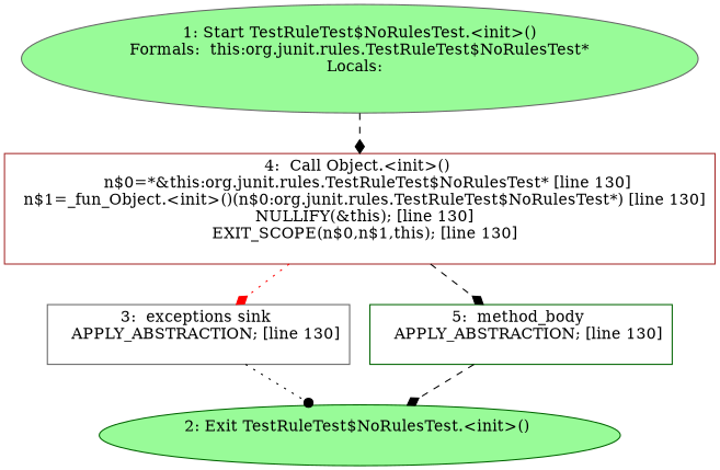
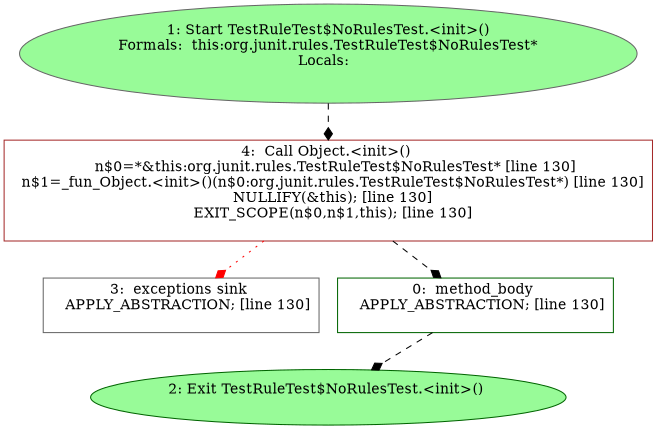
  digraph {
    node [color=gray40 fillcolor=white style=filled shape=box]
    edge [arrowhead=diamond style=dashed]
    n1 [fillcolor=palegreen label="1: Start TestRuleTest$NoRulesTest.<init>()\nFormals:  this:org.junit.rules.TestRuleTest$NoRulesTest*\nLocals:  \n  " shape=""]
    n2 [color=brown label="4:  Call Object.<init>() \n   n$0=*&this:org.junit.rules.TestRuleTest$NoRulesTest* [line 130]\n  n$1=_fun_Object.<init>()(n$0:org.junit.rules.TestRuleTest$NoRulesTest*) [line 130]\n  NULLIFY(&this); [line 130]\n  EXIT_SCOPE(n$0,n$1,this); [line 130]\n "]
    n3 [label="3:  exceptions sink \n   APPLY_ABSTRACTION; [line 130]\n "]
-   n4 [color=darkgreen label="5:  method_body \n   APPLY_ABSTRACTION; [line 130]\n "]
+   n4 [color=darkgreen label="0:  method_body \n   APPLY_ABSTRACTION; [line 130]\n "]
    n5 [color=darkgreen fillcolor=palegreen label="2: Exit TestRuleTest$NoRulesTest.<init>() \n  " shape=""]
    n1 -> n2
    n2 -> n3 [color=red style=dotted]
    n2 -> n4
-   n3 -> n5 [arrowhead=dot style=dotted]
    n4 -> n5
  }
